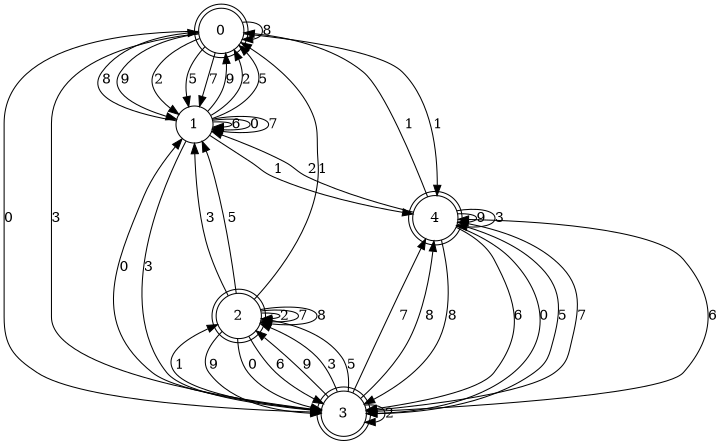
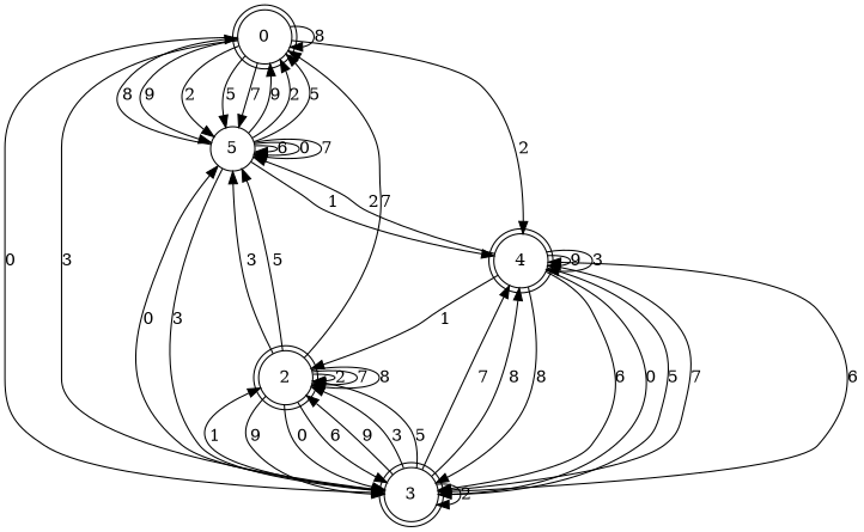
  digraph {
    node [shape=doublecircle]
    n1 [label=0]
-   n2 [label=1 shape=circle]
+   n2 [label=5 shape=circle]
    n3 [label=3]
    n4 [label=4]
    n5 [label=2]
    n1 -> n1 [label=8]
    n1 -> n2 [label=9]
    n1 -> n2 [label=2]
    n1 -> n2 [label=5]
    n1 -> n2 [label=7]
    n1 -> n3 [label=0]
    n1 -> n3 [label=3]
-   n1 -> n4 [label=1]
+   n1 -> n4 [label=2]
    n2 -> n1 [label=9]
    n2 -> n1 [label=2]
    n2 -> n1 [label=5]
    n2 -> n1 [label=8]
    n2 -> n2 [label=6]
    n2 -> n2 [label=0]
    n2 -> n2 [label=7]
    n2 -> n3 [label=3]
    n2 -> n4 [label=1]
    n3 -> n2 [label=0]
    n3 -> n3 [label=2]
    n3 -> n4 [label=6]
    n3 -> n4 [label=7]
    n3 -> n4 [label=8]
    n3 -> n5 [label=9]
    n3 -> n5 [label=3]
    n3 -> n5 [label=5]
    n3 -> n5 [label=1]
-   n4 -> n1 [label=1]
+   n4 -> n5 [label=1]
    n4 -> n2 [label=2]
    n4 -> n3 [label=6]
    n4 -> n3 [label=0]
    n4 -> n3 [label=5]
    n4 -> n3 [label=7]
    n4 -> n3 [label=8]
    n4 -> n4 [label=9]
    n4 -> n4 [label=3]
-   n5 -> n1 [label=1]
+   n5 -> n1 [label=7]
    n5 -> n2 [label=3]
    n5 -> n2 [label=5]
    n5 -> n3 [label=9]
    n5 -> n3 [label=6]
    n5 -> n3 [label=0]
    n5 -> n5 [label=2]
    n5 -> n5 [label=7]
    n5 -> n5 [label=8]
  }
